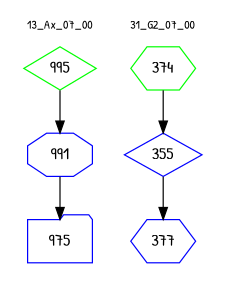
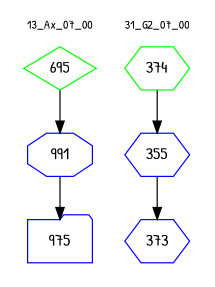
  digraph {
    fontname="Patrick Hand"
    node [color=blue fontname="Patrick Hand" shape=diamond]
    edge [color=black fontname="Patrick Hand"]
-   n1 [color=green label=995]
+   n1 [color=green label=695]
    n2 [label=991 shape=octagon]
    n3 [label=975 shape=folder]
    n4 [color=green label=374 shape=hexagon]
-   n5 [label=355]
-   n6 [label=377 shape=hexagon]
+   n5 [label=355 shape=hexagon]
+   n6 [label=373 shape=hexagon]
    subgraph cluster_1 {
      color=white
      fontsize=10
      label="13_Ax_07_00"
      n1
      n2
      n3
    }
    subgraph cluster_2 {
      color=white
      fontsize=10
      label="31_G2_07_00"
      n4
      n5
      n6
    }
    n1 -> n2
    n2 -> n3
    n4 -> n5
    n5 -> n6
  }
